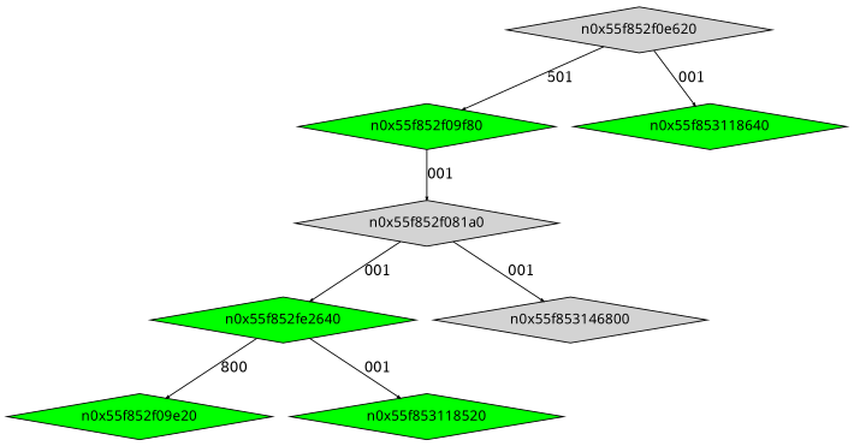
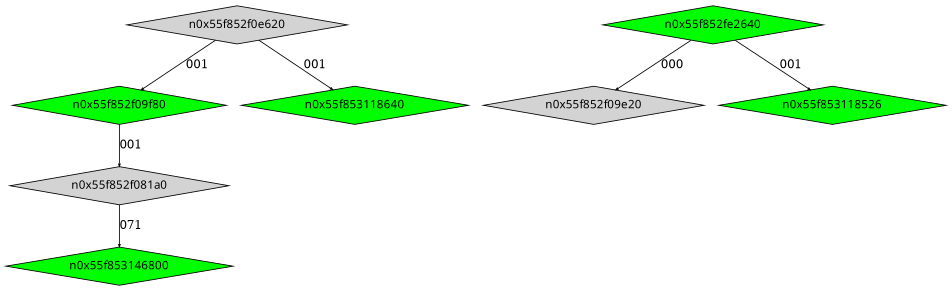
  digraph {
    node [fontname=Terminus shape=diamond style=filled fillcolor=green]
    edge [arrowsize=.3]
    n0x55f852f0e620 [height=.1 width=.1 fillcolor=""]
    n0x55f852f09f80 [height=.1 width=.1]
    n0x55f853118640 [height=.1 width=.1]
    n0x55f852f081a0 [height=.1 width=.1 fillcolor=""]
    n0x55f852fe2640 [height=.1 width=.1]
-   n0x55f853146800 [fillcolor=lightgrey height=.1 width=.1]
-   n0x55f852f09e20 [height=.1 width=.1]
-   n0x55f853118520 [height=.1 width=.1]
-   n0x55f852f0e620 -> n0x55f852f09f80 [label=501]
+   n0x55f853146800 [height=.1 width=.1]
+   n0x55f852f09e20 [fillcolor=lightgrey height=.1 width=.1]
+   n0x55f853118520 [height=.1 width=.1 label=n0x55f853118526]
+   n0x55f852f0e620 -> n0x55f852f09f80 [label=001]
    n0x55f852f0e620 -> n0x55f853118640 [label=001]
    n0x55f852f09f80 -> n0x55f852f081a0 [label=001]
-   n0x55f852f081a0 -> n0x55f852fe2640 [label=001]
-   n0x55f852f081a0 -> n0x55f853146800 [label=001]
-   n0x55f852fe2640 -> n0x55f852f09e20 [label=800]
+   n0x55f852f081a0 -> n0x55f853146800 [label=071]
+   n0x55f852fe2640 -> n0x55f852f09e20 [label=000]
    n0x55f852fe2640 -> n0x55f853118520 [label=001]
  }
